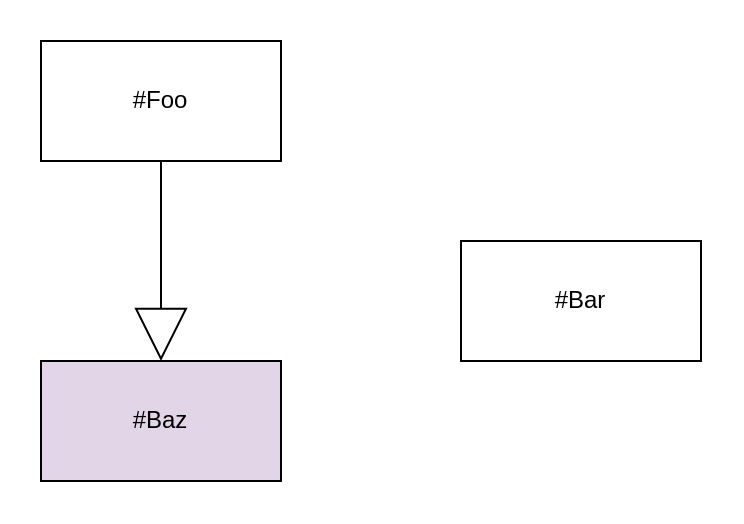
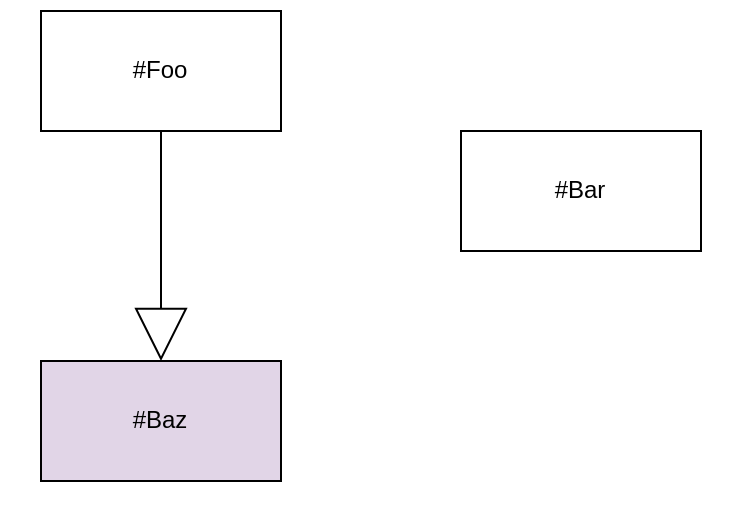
  <mxCell id="0" />
  <mxCell id="1" parent="0" />
  <mxCell id="2" value="#Baz" style="whiteSpace=wrap;html=1;fillColor=#e1d5e7;" vertex="1" parent="1"><mxGeometry x="20" y="180" width="120" height="60" as="geometry" /></mxCell>
  <mxCell id="3" style="html=1;verticalAlign=bottom;endArrow=block;fontFamily=Helvetica;fontSize=11;fontColor=#000000;align=center;startFill=1;startSize=8;endFill=0;endSize=24;strokeColor=#000000;edgeStyle=orthogonalEdgeStyle;" edge="1" parent="1" source="4" target="2"><mxGeometry relative="1" as="geometry" /></mxCell>
- <mxCell id="4" value="#Foo" style="whiteSpace=wrap;html=1;" vertex="1" parent="1"><mxGeometry x="20" y="20" width="120" height="60" as="geometry" /></mxCell>
- <mxCell id="5" value="#Bar" style="whiteSpace=wrap;html=1;" vertex="1" parent="1"><mxGeometry x="230" y="120" width="120" height="60" as="geometry" /></mxCell>
+ <mxCell id="4" value="#Foo" style="whiteSpace=wrap;html=1;" vertex="1" parent="1"><mxGeometry x="20" y="5" width="120" height="60" as="geometry" /></mxCell>
+ <mxCell id="5" value="#Bar" style="whiteSpace=wrap;html=1;" vertex="1" parent="1"><mxGeometry x="230" y="65" width="120" height="60" as="geometry" /></mxCell>
